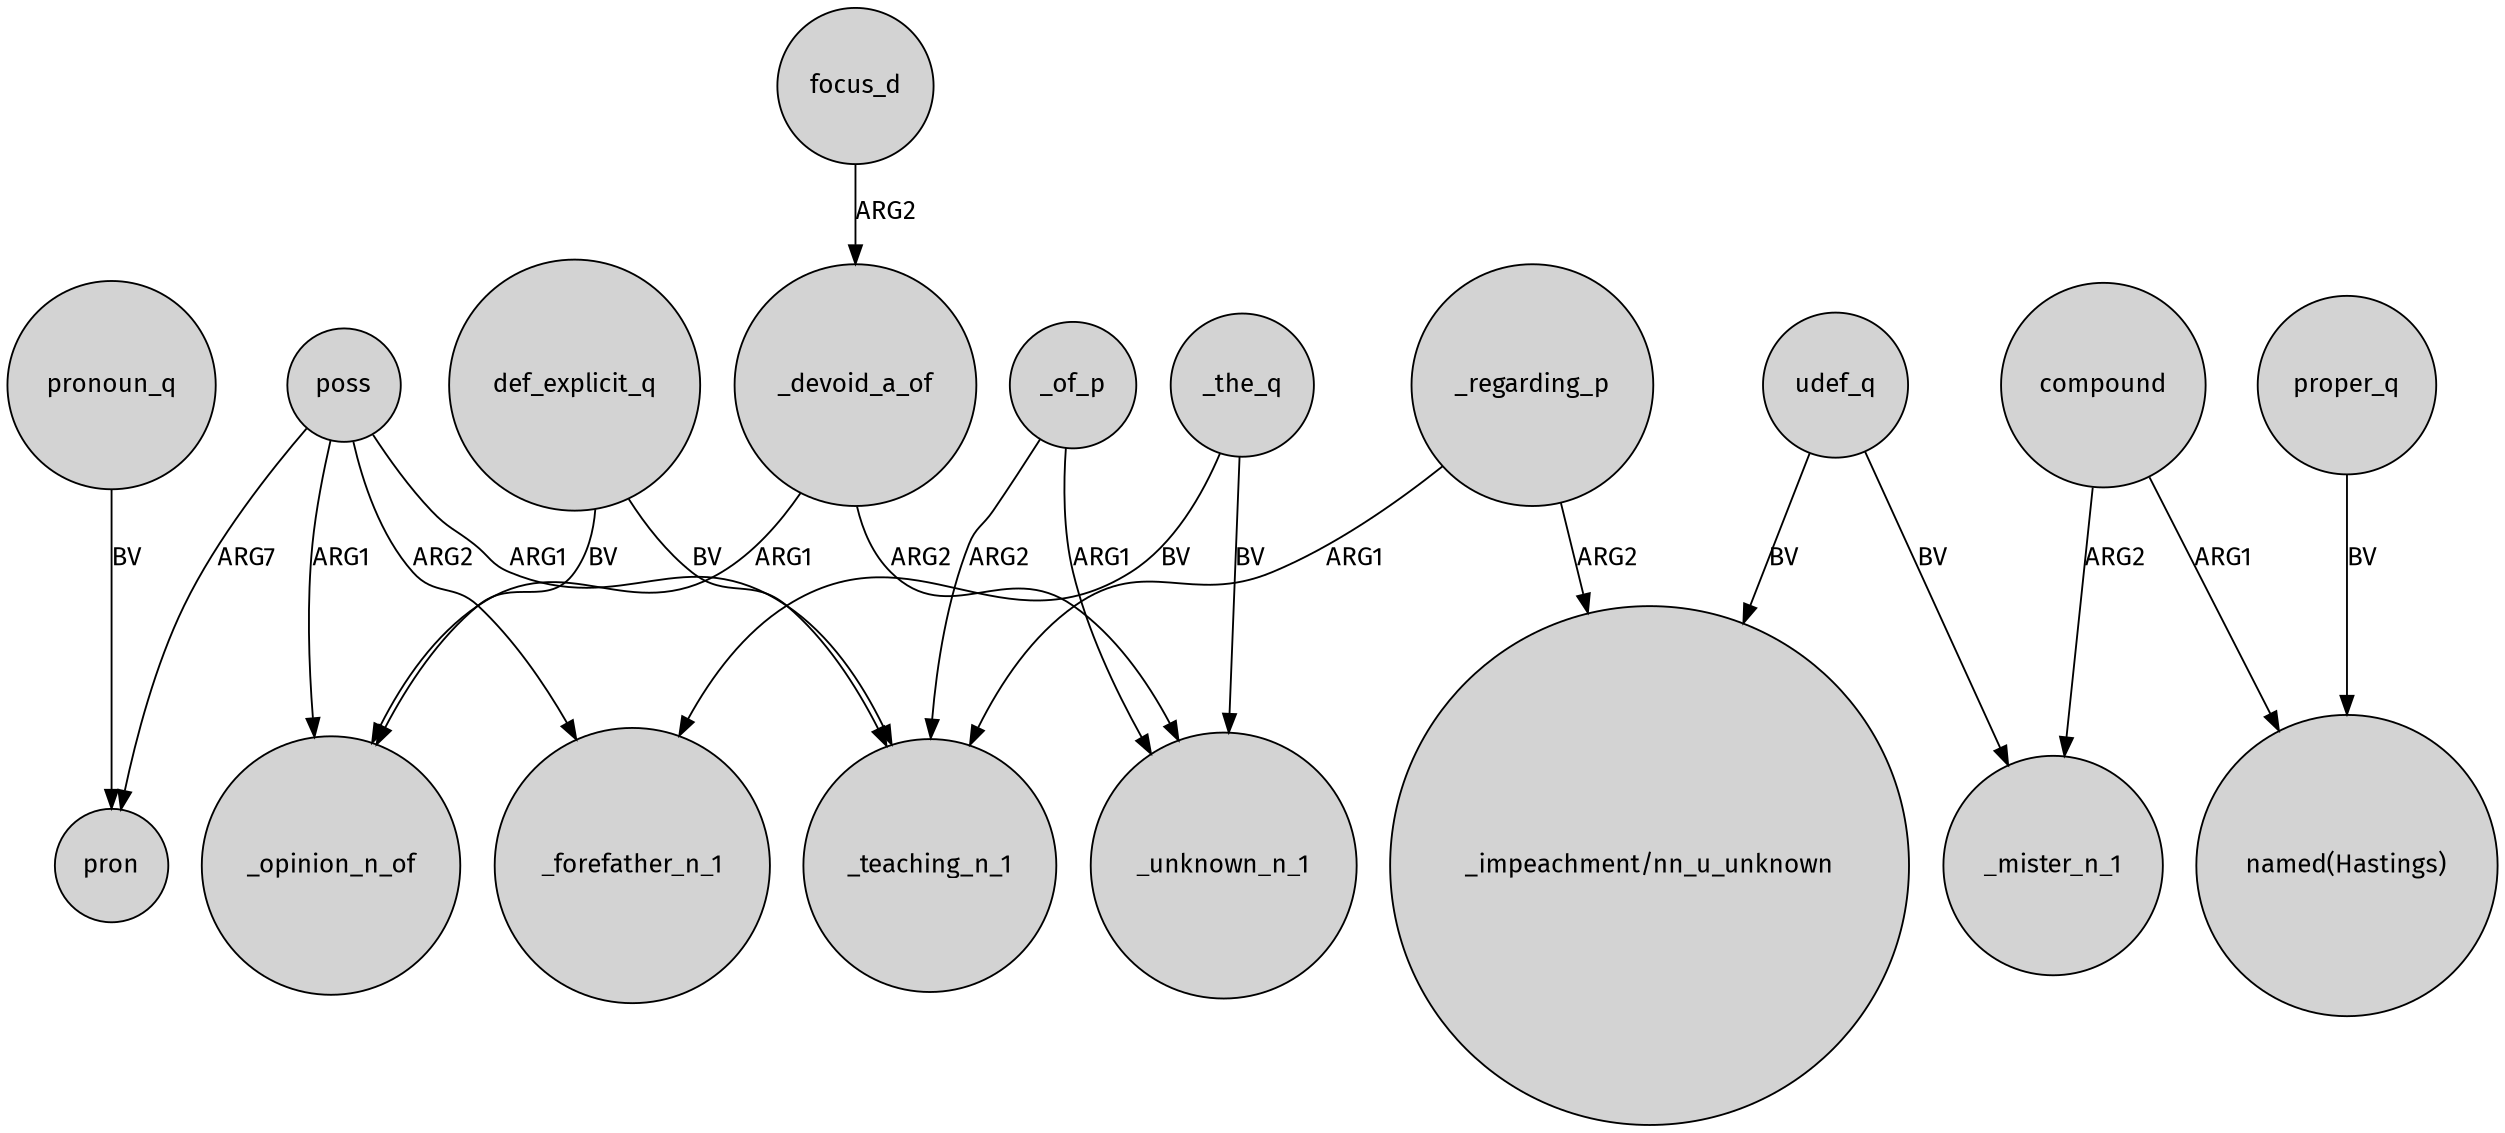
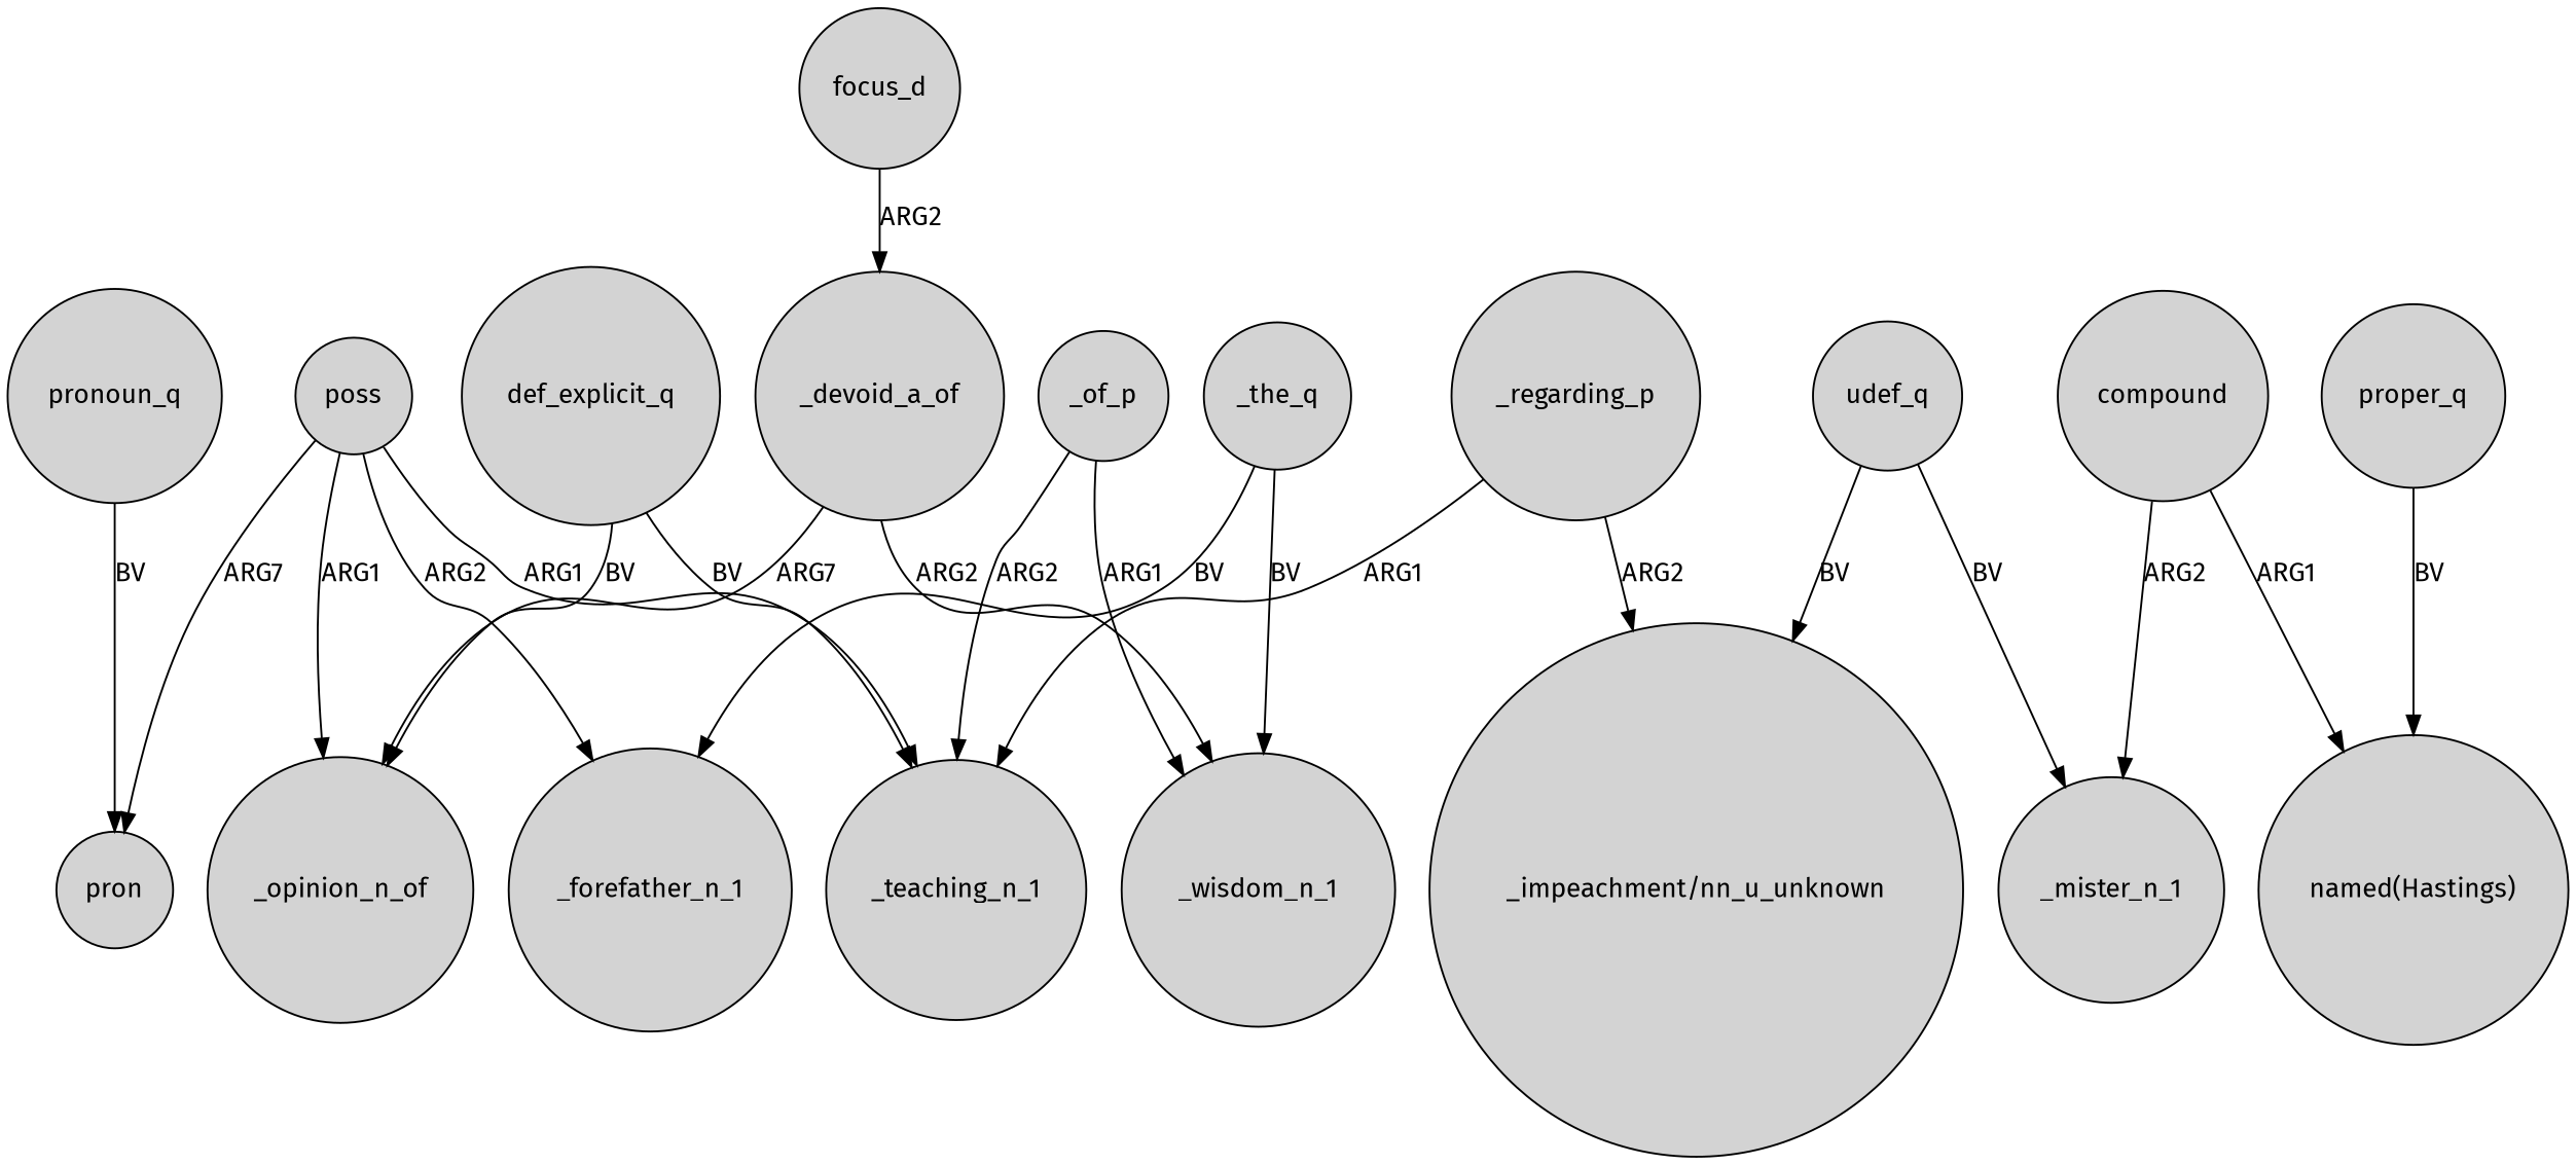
  digraph {
    fontname="Fira Sans"
    node [fontname="Fira Sans" shape=circle style=filled]
    edge [fontname="Fira Sans"]
    _devoid_a_of
    _opinion_n_of
-   _wisdom_n_1 [label=_unknown_n_1]
+   _wisdom_n_1
    udef_q
    "_impeachment/nn_u_unknown"
    _mister_n_1
    poss
    pron
    _teaching_n_1
    _forefather_n_1
    def_explicit_q
    compound
    "named(Hastings)"
    _regarding_p
    focus_d
    _the_q
    pronoun_q
    proper_q
    _of_p
-   _devoid_a_of -> _opinion_n_of [label=ARG1]
+   _devoid_a_of -> _opinion_n_of [label=ARG7]
    _devoid_a_of -> _wisdom_n_1 [label=ARG2]
    udef_q -> "_impeachment/nn_u_unknown" [label=BV]
    udef_q -> _mister_n_1 [label=BV]
    poss -> _opinion_n_of [label=ARG1]
    poss -> pron [label=ARG7]
    poss -> _teaching_n_1 [label=ARG1]
    poss -> _forefather_n_1 [label=ARG2]
    def_explicit_q -> _opinion_n_of [label=BV]
    def_explicit_q -> _teaching_n_1 [label=BV]
    compound -> _mister_n_1 [label=ARG2]
    compound -> "named(Hastings)" [label=ARG1]
    _regarding_p -> "_impeachment/nn_u_unknown" [label=ARG2]
    _regarding_p -> _teaching_n_1 [label=ARG1]
    focus_d -> _devoid_a_of [label=ARG2]
    _the_q -> _wisdom_n_1 [label=BV]
    _the_q -> _forefather_n_1 [label=BV]
    pronoun_q -> pron [label=BV]
    proper_q -> "named(Hastings)" [label=BV]
    _of_p -> _wisdom_n_1 [label=ARG1]
    _of_p -> _teaching_n_1 [label=ARG2]
  }
